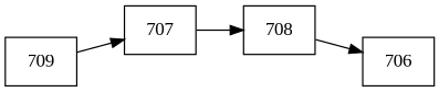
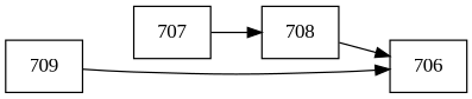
  digraph {
    fontname="Liberation Serif"
    rankdir=LR
    node [fontname="Liberation Serif" shape=record]
    edge [fontname="Liberation Serif"]
    n1 [label="{707}"]
    n2 [label="{708}"]
    n3 [label="{706}"]
    n4 [label="{709}"]
    n1 -> n2
    n2 -> n3
-   n4 -> n1
+   n4 -> n3
  }
